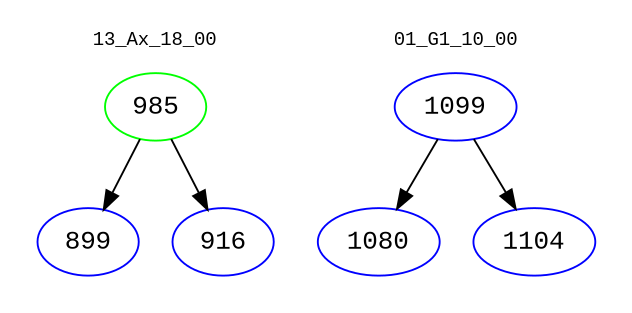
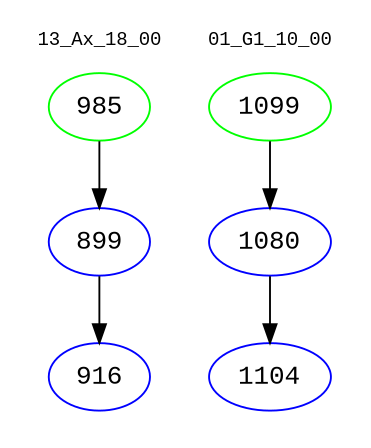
  digraph {
    fontname="Liberation Mono"
    node [color=blue fontname="Liberation Mono"]
    edge [color=black fontname="Liberation Mono"]
    n1 [color=green label=985]
    n2 [label=899]
    n3 [label=916]
-   n4 [label=1099]
+   n4 [color=green label=1099]
    n5 [label=1080]
    n6 [label=1104]
    subgraph cluster_1 {
      color=white
      fontsize=10
      label="13_Ax_18_00"
      n1
      n2
      n3
    }
    subgraph cluster_2 {
      color=white
      fontsize=10
      label="01_G1_10_00"
      n4
      n5
      n6
    }
    n1 -> n2
-   n1 -> n3
+   n2 -> n3
    n4 -> n5
-   n4 -> n6
+   n5 -> n6
  }
